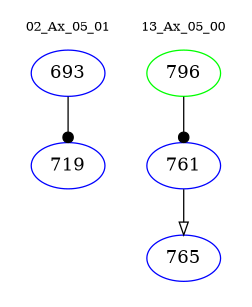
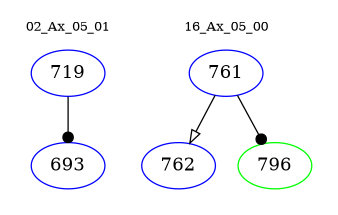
  digraph {
    node [color=blue]
    edge [arrowhead=dot color=black]
    n1 [label=693]
    n2 [label=719]
    n3 [label=761]
-   n4 [label=765]
+   n4 [label=762]
    n5 [color=green label=796]
    subgraph cluster_1 {
      color=white
      fontsize=10
      label="02_Ax_05_01"
      n1
      n2
    }
    subgraph cluster_2 {
      color=white
      fontsize=10
-     label="13_Ax_05_00"
+     label="16_Ax_05_00"
      n3
      n4
      n5
    }
-   n1 -> n2
+   n2 -> n1
    n3 -> n4 [arrowhead=onormal]
-   n5 -> n3
+   n3 -> n5
  }
